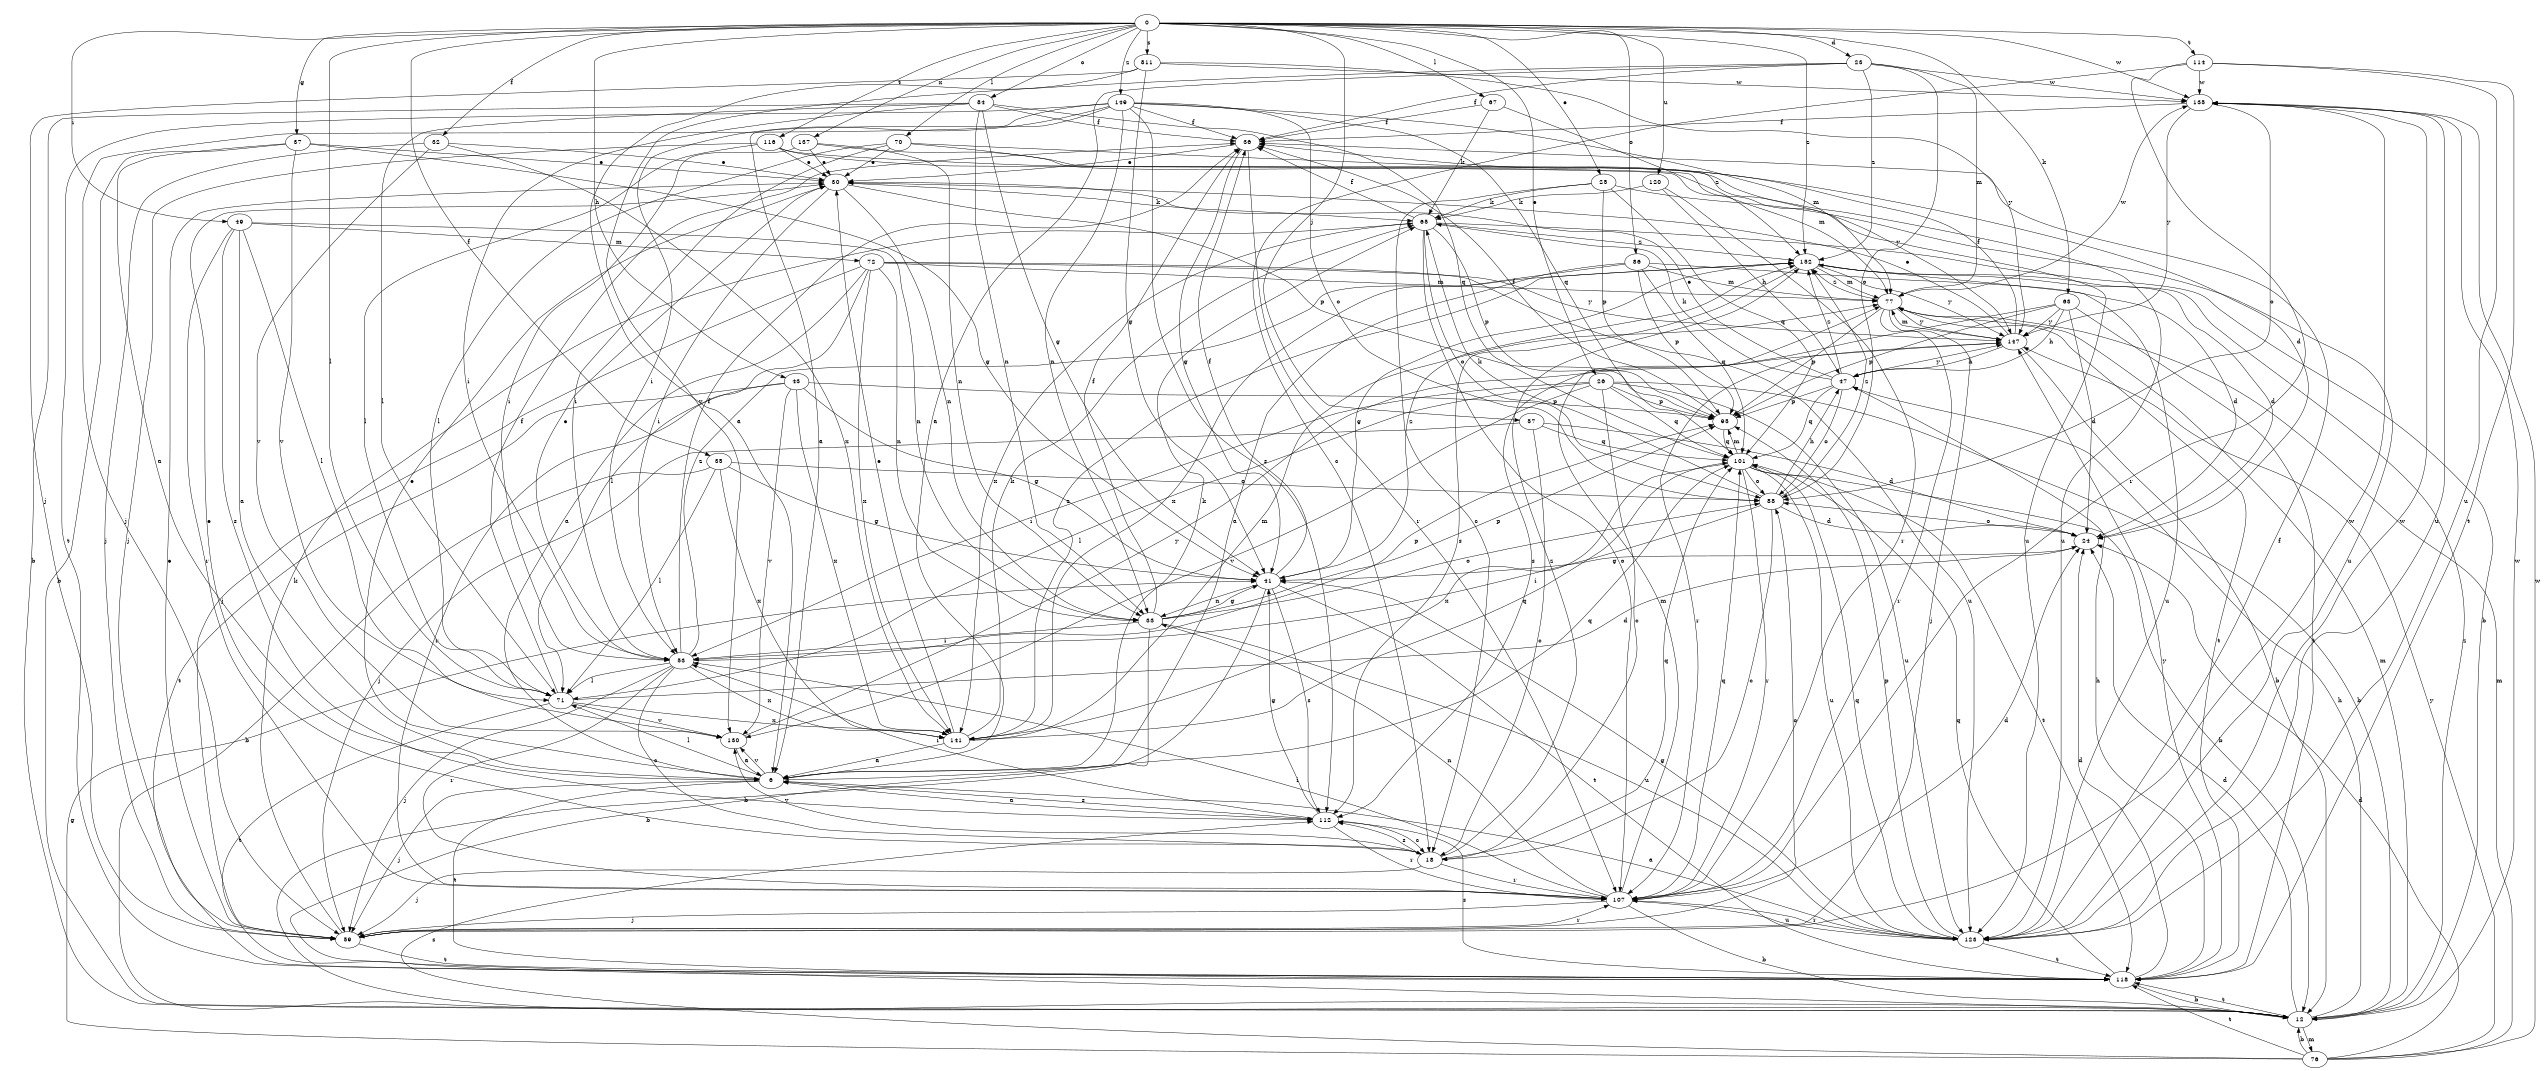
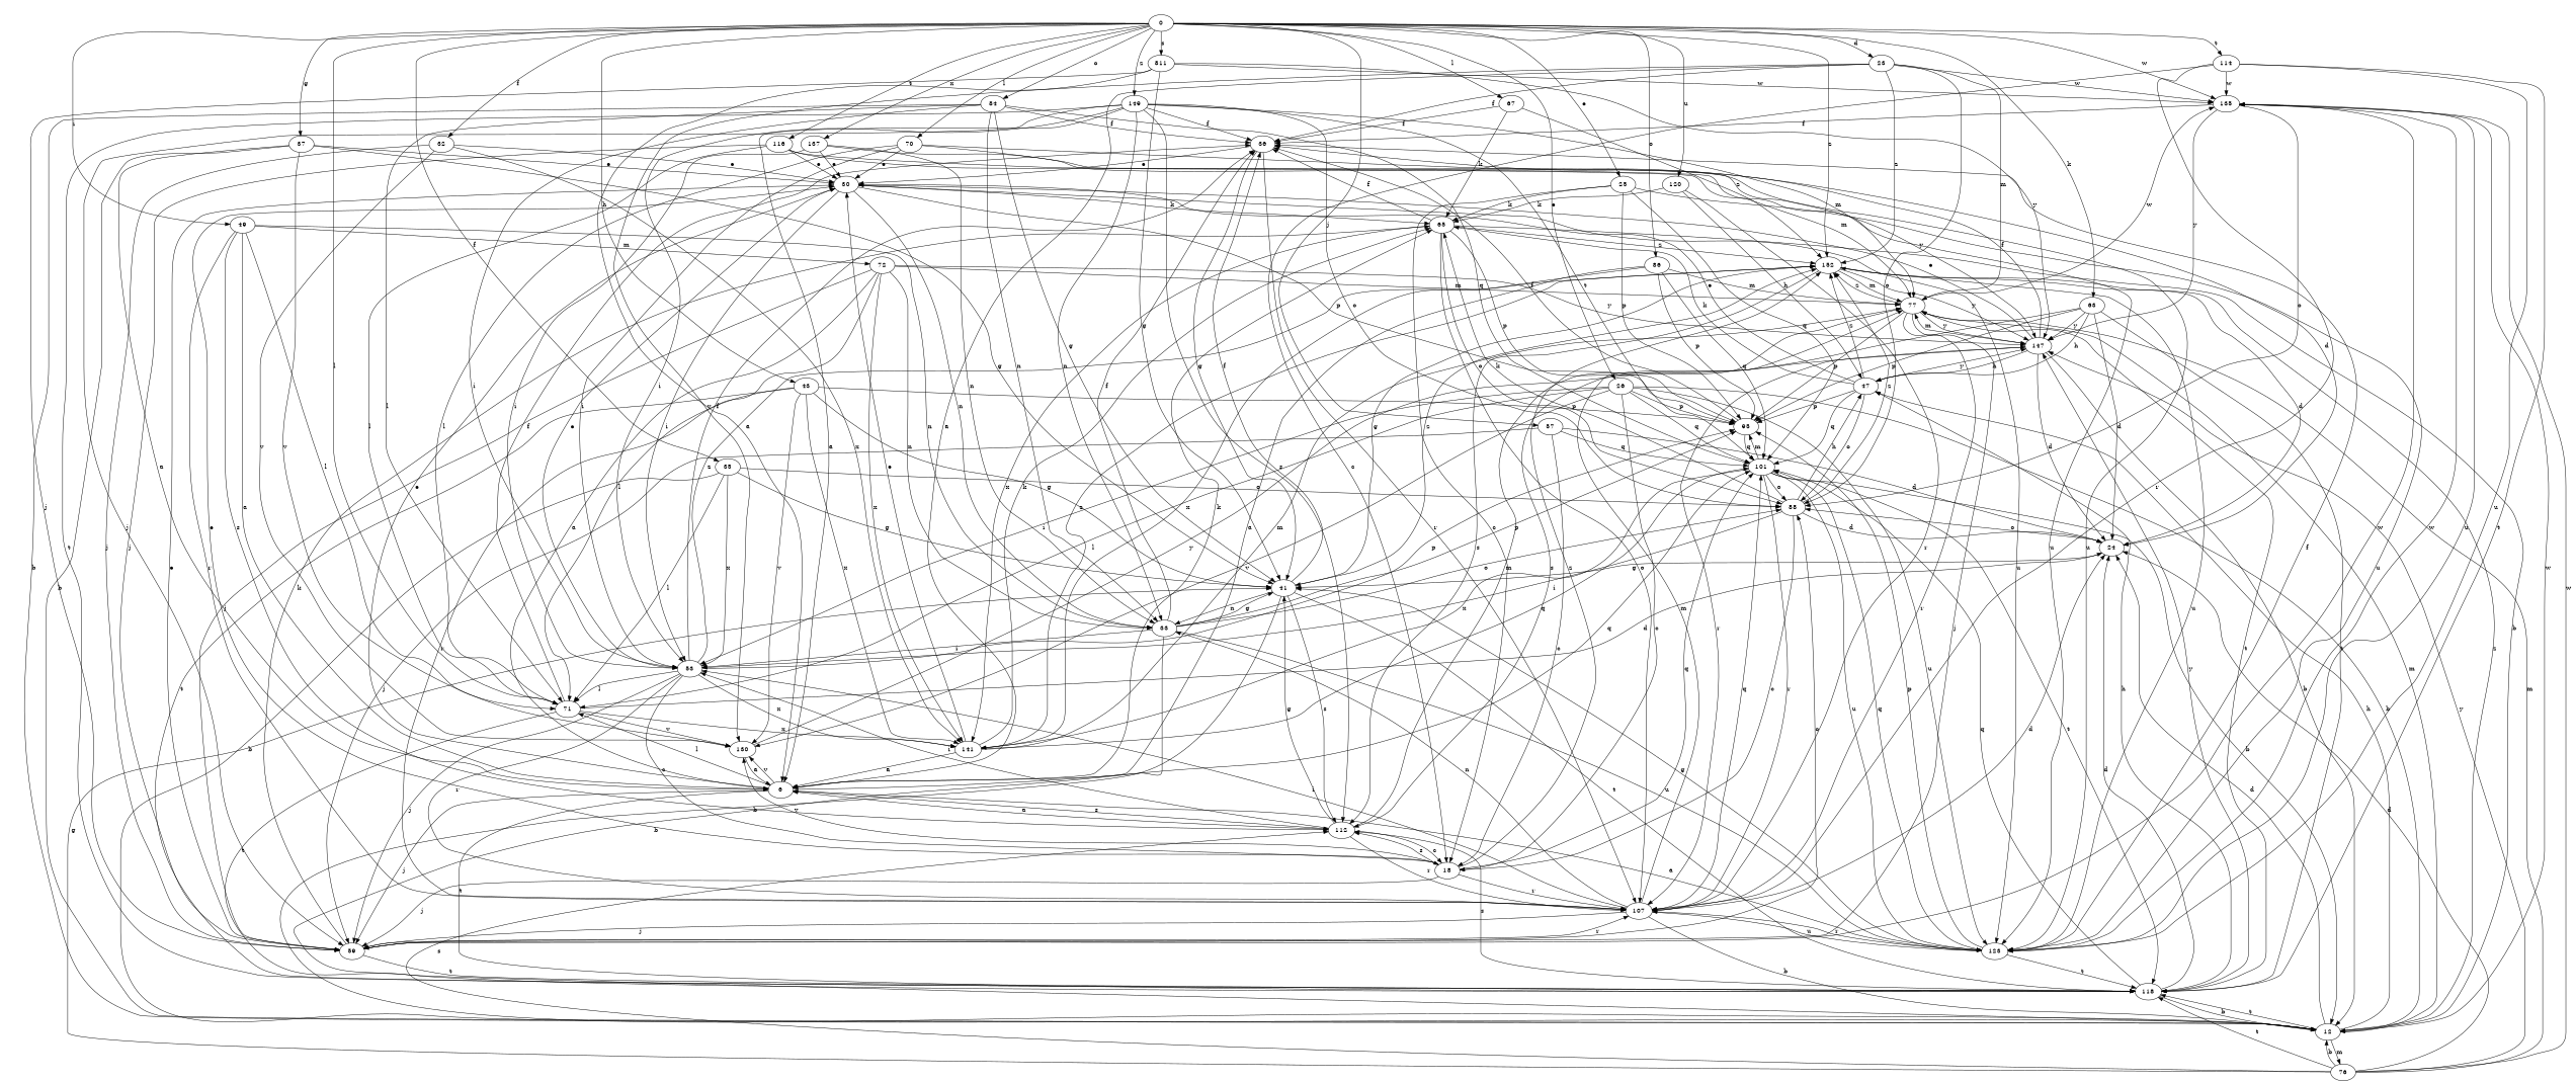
  strict digraph {
    0
    23
    25
    26
    32
    35
    37
    43
    49
    57
    63
    67
    70
    71
    84
    86
    n17 [label=811]
    114
    116
    120
    135
    137
    149
    152
    6
    130
    77
    36
    88
    65
    101
    18
    95
    123
    12
    53
    30
    59
    141
    41
    118
    107
    72
    112
    n45 [label=33]
    24
    47
    147
    76
    0 -> 23 [label=d]
    0 -> 25 [label=e]
    0 -> 26 [label=e]
    0 -> 32 [label=f]
    0 -> 35 [label=f]
    0 -> 37 [label=g]
    0 -> 43 [label=h]
    0 -> 49 [label=i]
    0 -> 57 [label=j]
    0 -> 63 [label=k]
    0 -> 67 [label=l]
    0 -> 70 [label=l]
    0 -> 71 [label=l]
    0 -> 84 [label=o]
    0 -> 86 [label=o]
    0 -> n17 [label=s]
    0 -> 114 [label=t]
    0 -> 116 [label=t]
    0 -> 120 [label=u]
    0 -> 135 [label=w]
    0 -> 137 [label=x]
    0 -> 149 [label=z]
    0 -> 152 [label=z]
    23 -> 135 [label=w]
    23 -> 152 [label=z]
    23 -> 6 [label=a]
    23 -> 130 [label=v]
    23 -> 77 [label=m]
    23 -> 36 [label=f]
    23 -> 88 [label=o]
    25 -> 65 [label=k]
    25 -> 101 [label=q]
    25 -> 18 [label=c]
    25 -> 95 [label=p]
    25 -> 123 [label=u]
    26 -> 71 [label=l]
    26 -> 130 [label=v]
    26 -> 101 [label=q]
    26 -> 18 [label=c]
    26 -> 95 [label=p]
    26 -> 123 [label=u]
    26 -> 12 [label=b]
    26 -> 53 [label=i]
    32 -> 130 [label=v]
    32 -> 30 [label=e]
    32 -> 59 [label=j]
    32 -> 141 [label=x]
    35 -> 71 [label=l]
    35 -> 88 [label=o]
    35 -> 12 [label=b]
-   35 -> 141 [label=x]
+   35 -> 53 [label=x]
    35 -> 41 [label=g]
    37 -> 6 [label=a]
    37 -> 130 [label=v]
    37 -> 12 [label=b]
    37 -> 30 [label=e]
    37 -> 41 [label=g]
    43 -> 130 [label=v]
    43 -> 95 [label=p]
    43 -> 141 [label=x]
    43 -> 41 [label=g]
    43 -> 118 [label=t]
    43 -> 107 [label=r]
    49 -> 71 [label=l]
    49 -> 6 [label=a]
    49 -> 107 [label=r]
    49 -> 72 [label=m]
    49 -> 112 [label=s]
    49 -> n45 [label=n]
    57 -> 101 [label=q]
    57 -> 18 [label=c]
    57 -> 59 [label=j]
    57 -> 24 [label=d]
    63 -> 95 [label=p]
    63 -> 118 [label=t]
    63 -> 112 [label=s]
    63 -> 24 [label=d]
    63 -> 47 [label=h]
    63 -> 147 [label=y]
    67 -> 152 [label=z]
    67 -> 36 [label=f]
    67 -> 65 [label=k]
    70 -> 71 [label=l]
    70 -> 53 [label=i]
    70 -> 30 [label=e]
    70 -> 24 [label=d]
    70 -> 147 [label=y]
    71 -> 130 [label=v]
    71 -> 36 [label=f]
    71 -> 141 [label=x]
    71 -> 118 [label=t]
    71 -> 24 [label=d]
    84 -> 71 [label=l]
    84 -> 36 [label=f]
    84 -> 101 [label=q]
    84 -> 12 [label=b]
    84 -> 53 [label=i]
    84 -> 41 [label=g]
    84 -> n45 [label=n]
    86 -> 6 [label=a]
    86 -> 77 [label=m]
    86 -> 101 [label=q]
    86 -> 95 [label=p]
    86 -> 141 [label=x]
-   86 -> 24 [label=d]
+   147 -> 24 [label=d]
    n17 -> 135 [label=w]
    n17 -> 6 [label=a]
    n17 -> 59 [label=j]
    n17 -> 41 [label=g]
    n17 -> 147 [label=y]
    114 -> 135 [label=w]
    114 -> 18 [label=c]
    114 -> 123 [label=u]
    114 -> 118 [label=t]
    114 -> 107 [label=r]
    116 -> 71 [label=l]
    116 -> 77 [label=m]
    116 -> 123 [label=u]
    116 -> 30 [label=e]
    116 -> 59 [label=j]
    120 -> 65 [label=k]
    120 -> 107 [label=r]
    120 -> 47 [label=h]
    135 -> 36 [label=f]
    135 -> 88 [label=o]
    135 -> 123 [label=u]
    135 -> 147 [label=y]
    137 -> 123 [label=u]
    137 -> 53 [label=i]
    137 -> 30 [label=e]
    137 -> n45 [label=n]
    149 -> 6 [label=a]
    149 -> 77 [label=m]
    149 -> 36 [label=f]
    149 -> 88 [label=o]
-   149 -> 101 [label=q]
+   149 -> 101 [label=t]
    149 -> 53 [label=i]
    149 -> 59 [label=j]
    149 -> 118 [label=t]
    149 -> 112 [label=s]
    149 -> n45 [label=n]
    152 -> 77 [label=m]
    152 -> 123 [label=u]
    152 -> 41 [label=g]
    152 -> 112 [label=s]
    152 -> 24 [label=d]
    152 -> 147 [label=y]
    6 -> 71 [label=l]
    6 -> 130 [label=v]
    6 -> 65 [label=k]
    6 -> 101 [label=q]
    6 -> 30 [label=e]
    6 -> 59 [label=j]
    6 -> 118 [label=t]
    6 -> 112 [label=s]
    130 -> 6 [label=a]
    130 -> 147 [label=y]
    77 -> 135 [label=w]
    77 -> 152 [label=z]
    77 -> 95 [label=p]
    77 -> 59 [label=j]
    77 -> 118 [label=t]
    77 -> 107 [label=r]
    77 -> 147 [label=y]
    36 -> 30 [label=e]
    36 -> 41 [label=g]
    36 -> 107 [label=r]
    88 -> 152 [label=z]
    88 -> 65 [label=k]
    88 -> 18 [label=c]
    88 -> 53 [label=i]
    88 -> 24 [label=d]
    88 -> 47 [label=h]
    65 -> 152 [label=z]
    65 -> 36 [label=f]
    65 -> 88 [label=o]
    65 -> 95 [label=p]
    65 -> 12 [label=b]
    65 -> 141 [label=x]
    65 -> 107 [label=o]
    101 -> 88 [label=o]
    101 -> 95 [label=m]
    101 -> 123 [label=u]
    101 -> 12 [label=b]
    101 -> 141 [label=x]
    101 -> 118 [label=t]
    101 -> 107 [label=r]
    18 -> 152 [label=z]
    18 -> 130 [label=v]
    18 -> 101 [label=q]
    18 -> 30 [label=e]
    18 -> 59 [label=j]
    18 -> 107 [label=r]
    18 -> 112 [label=s]
    95 -> 36 [label=f]
    95 -> 101 [label=q]
    123 -> 135 [label=w]
    123 -> 6 [label=a]
    123 -> 36 [label=f]
    123 -> 101 [label=q]
    123 -> 95 [label=p]
    123 -> 41 [label=g]
    123 -> 118 [label=t]
    123 -> 107 [label=r]
    12 -> 135 [label=w]
    12 -> 152 [label=z]
    12 -> 77 [label=m]
    12 -> 118 [label=t]
    12 -> 24 [label=d]
    12 -> 47 [label=h]
    12 -> 76 [label=m]
    53 -> 71 [label=l]
    53 -> 152 [label=z]
    53 -> 36 [label=f]
    53 -> 18 [label=c]
    53 -> 95 [label=p]
    53 -> 30 [label=e]
    53 -> 59 [label=j]
    53 -> 141 [label=x]
    53 -> 107 [label=r]
    30 -> 65 [label=k]
    30 -> 95 [label=p]
-   72 -> 123 [label=u]
+   30 -> 123 [label=u]
    30 -> 53 [label=i]
    30 -> n45 [label=n]
    59 -> 135 [label=w]
    59 -> 88 [label=o]
    59 -> 65 [label=k]
    59 -> 30 [label=e]
    59 -> 118 [label=t]
    59 -> 107 [label=r]
    141 -> 152 [label=z]
    141 -> 6 [label=a]
    141 -> 77 [label=m]
    141 -> 65 [label=k]
    141 -> 101 [label=q]
    141 -> 30 [label=e]
    41 -> 152 [label=z]
    41 -> 36 [label=f]
    41 -> 12 [label=b]
    41 -> 118 [label=t]
    41 -> 112 [label=s]
    41 -> n45 [label=n]
    118 -> 101 [label=q]
    118 -> 12 [label=b]
    118 -> 112 [label=s]
    118 -> 24 [label=d]
    118 -> 47 [label=h]
    118 -> 147 [label=y]
    107 -> 77 [label=m]
    107 -> 101 [label=q]
    107 -> 123 [label=u]
    107 -> 12 [label=b]
    107 -> 53 [label=i]
    107 -> 59 [label=j]
    107 -> n45 [label=n]
    107 -> 24 [label=d]
    72 -> 71 [label=l]
    72 -> 6 [label=a]
    72 -> 77 [label=m]
    72 -> 59 [label=j]
    72 -> 141 [label=x]
    72 -> n45 [label=n]
    72 -> 147 [label=y]
    112 -> 6 [label=a]
+   112 -> 77 [label=m]
    112 -> 18 [label=c]
    112 -> 53 [label=i]
    112 -> 41 [label=g]
    112 -> 107 [label=r]
    n45 -> 36 [label=f]
    n45 -> 88 [label=o]
    n45 -> 95 [label=p]
    n45 -> 123 [label=u]
    n45 -> 12 [label=b]
    n45 -> 53 [label=i]
    n45 -> 41 [label=g]
    24 -> 88 [label=o]
    24 -> 41 [label=g]
    47 -> 152 [label=z]
    47 -> 88 [label=o]
    47 -> 65 [label=k]
    47 -> 101 [label=q]
    47 -> 95 [label=p]
    47 -> 30 [label=e]
    47 -> 147 [label=y]
    147 -> 77 [label=m]
    147 -> 36 [label=f]
    147 -> 12 [label=b]
    147 -> 30 [label=e]
    147 -> 107 [label=r]
    147 -> 47 [label=h]
    76 -> 135 [label=w]
    76 -> 77 [label=m]
    76 -> 12 [label=b]
    76 -> 41 [label=g]
    76 -> 118 [label=t]
    76 -> 112 [label=s]
    76 -> 24 [label=d]
    76 -> 147 [label=y]
  }
